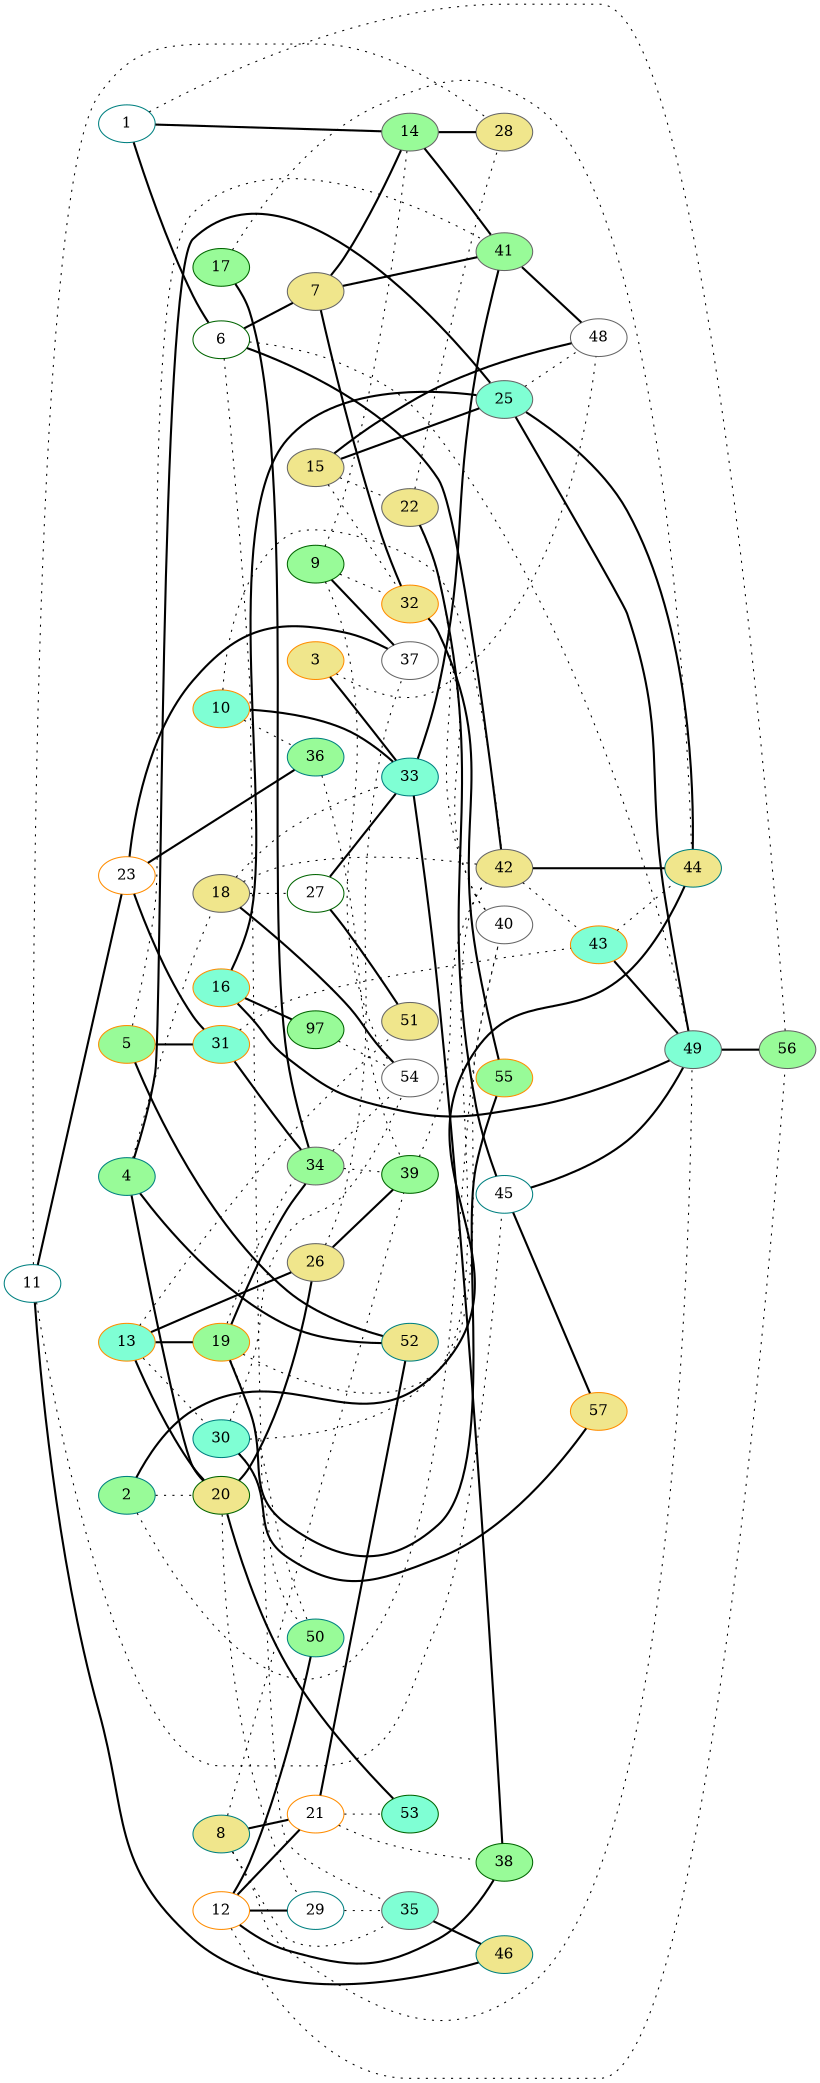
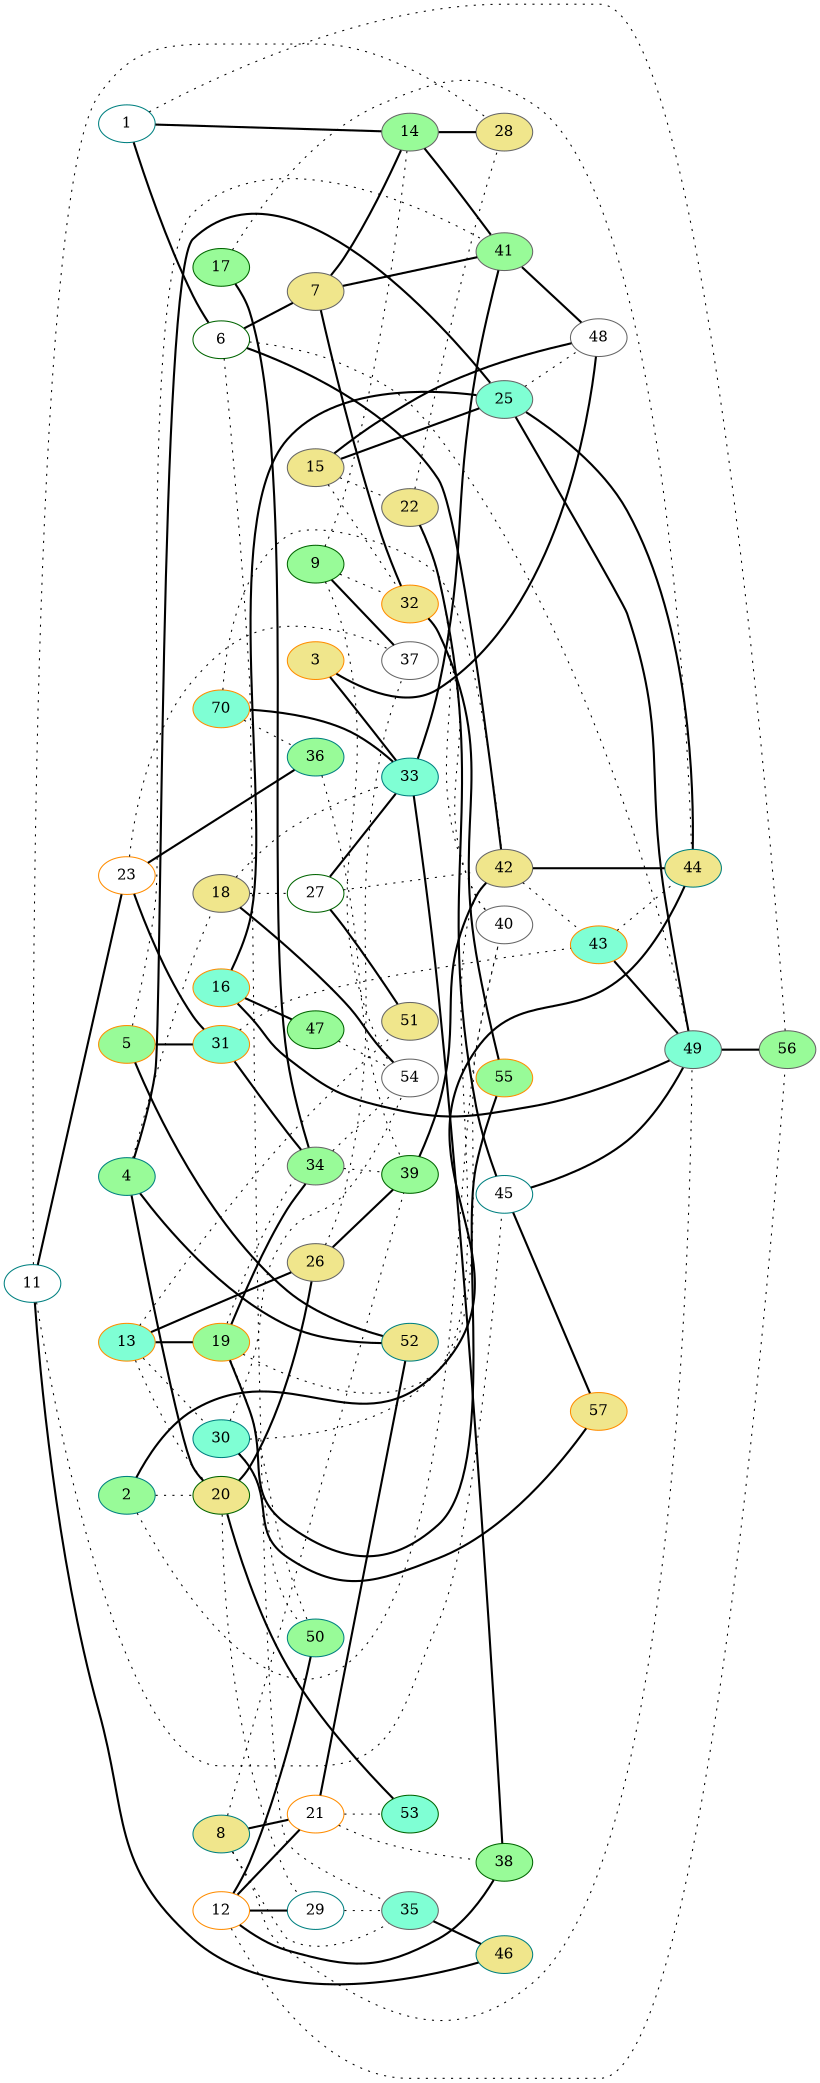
  graph {
    rankdir=LR
    node [color=gray40 fillcolor=palegreen style=filled]
    edge [style=bold]
    1 [color=teal fillcolor=white]
    6 [color=darkgreen fillcolor=white]
    14
    56
    7 [fillcolor=khaki]
    35 [fillcolor=aquamarine]
    42 [fillcolor=khaki]
    49 [fillcolor=aquamarine]
    41
    28 [fillcolor=khaki]
    2 [color=teal]
    20 [color=darkgreen fillcolor=khaki]
    40 [fillcolor=white]
    44 [color=teal fillcolor=khaki]
    29 [color=teal fillcolor=white]
    26 [fillcolor=khaki]
    53 [color=darkgreen fillcolor=aquamarine]
    3 [color=darkorange fillcolor=khaki]
    33 [color=teal fillcolor=aquamarine]
    48 [fillcolor=white]
    38 [color=darkgreen]
    4 [color=teal]
    18 [fillcolor=khaki]
    25 [fillcolor=aquamarine]
    52 [color=teal fillcolor=khaki]
    54 [fillcolor=white]
    27 [color=darkgreen fillcolor=white]
    5 [color=darkorange]
    31 [color=darkorange fillcolor=aquamarine]
    34
    43 [color=darkorange fillcolor=aquamarine]
    32 [color=darkorange fillcolor=khaki]
    46 [color=teal fillcolor=khaki]
    55 [color=darkorange]
    8 [color=teal fillcolor=khaki]
    21 [color=darkorange fillcolor=white]
    39 [color=darkgreen]
    9 [color=darkgreen]
    37 [fillcolor=white]
-   10 [color=darkorange fillcolor=aquamarine]
+   10 [color=darkorange fillcolor=aquamarine label=70]
    36 [color=teal]
    11 [color=teal fillcolor=white]
    23 [color=darkorange fillcolor=white]
    45 [color=teal fillcolor=white]
    57 [color=darkorange fillcolor=khaki]
    12 [color=darkorange fillcolor=white]
    50 [color=teal]
    13 [color=darkorange fillcolor=aquamarine]
    19 [color=darkorange]
    30 [color=teal fillcolor=aquamarine]
    51 [fillcolor=khaki]
    15 [fillcolor=khaki]
    22 [fillcolor=khaki]
    16 [color=darkorange fillcolor=aquamarine]
-   47 [color=darkgreen label=97]
+   47 [color=darkgreen]
    17 [color=darkgreen]
    1 -- 6
    1 -- 14
    1 -- 56 [style=dotted]
    6 -- 7
    6 -- 35 [style=dotted]
    6 -- 42
    6 -- 49 [style=dotted]
    14 -- 41
    14 -- 28
    7 -- 14
    7 -- 41
    7 -- 32
    35 -- 46
    42 -- 44
    42 -- 43 [style=dotted]
    49 -- 56
    41 -- 48
    2 -- 20 [style=dotted]
    2 -- 40 [style=dotted]
    2 -- 44
    20 -- 29 [style=dotted]
    20 -- 26
    20 -- 53
    29 -- 35 [style=dotted]
    26 -- 39
    26 -- 37 [style=dotted]
    3 -- 33
-   3 -- 48 [style=dotted]
+   3 -- 48
    33 -- 41
    33 -- 38
    4 -- 20
    4 -- 18 [style=dotted]
    4 -- 25
    4 -- 52
    18 -- 33 [style=dotted]
    18 -- 54
    18 -- 27 [style=dotted]
    25 -- 49
    25 -- 44
    25 -- 48 [style=dotted]
-   18 -- 42 [style=dotted]
+   27 -- 42 [style=dotted]
    27 -- 33
    27 -- 51
    5 -- 41 [style=dotted]
    5 -- 52
    5 -- 31
    31 -- 34
    31 -- 43 [style=dotted]
    34 -- 54 [style=dotted]
    34 -- 39 [style=dotted]
    43 -- 49
    43 -- 44 [style=dotted]
    32 -- 40 [style=dotted]
    32 -- 55
    8 -- 35 [style=dotted]
    8 -- 49 [style=dotted]
    8 -- 21
    8 -- 39 [style=dotted]
    21 -- 53 [style=dotted]
    21 -- 38 [style=dotted]
    21 -- 52
-   39 -- 42 [style=dotted]
+   39 -- 42
    9 -- 14 [style=dotted]
    9 -- 54 [style=dotted]
    9 -- 32 [style=dotted]
    9 -- 37
    10 -- 42 [style=dotted]
    10 -- 33
    10 -- 36 [style=dotted]
    36 -- 39 [style=dotted]
    11 -- 28 [style=dotted]
    11 -- 46
    11 -- 23
    11 -- 45 [style=dotted]
    23 -- 31
-   23 -- 37
+   23 -- 37 [style=dotted]
    23 -- 36
    45 -- 49
    45 -- 57
    12 -- 56 [style=dotted]
    12 -- 29
    12 -- 38
    12 -- 21
    12 -- 50
-   13 -- 20
+   13 -- 20 [style=dotted]
    13 -- 26
    13 -- 19
    13 -- 30 [style=dotted]
    13 -- 51 [style=dotted]
    19 -- 40 [style=dotted]
    19 -- 34
    19 -- 34 [style=dotted]
    19 -- 55
    19 -- 50 [style=dotted]
    30 -- 42 [style=dotted]
    30 -- 54 [style=dotted]
    30 -- 57
    30 -- 50 [style=dotted]
    15 -- 48
    15 -- 25
    15 -- 32 [style=dotted]
    15 -- 22 [style=dotted]
    22 -- 28 [style=dotted]
    22 -- 40 [style=dotted]
    22 -- 45
    16 -- 49
    16 -- 25
    16 -- 47
    47 -- 54 [style=dotted]
    17 -- 44 [style=dotted]
    17 -- 34
  }
